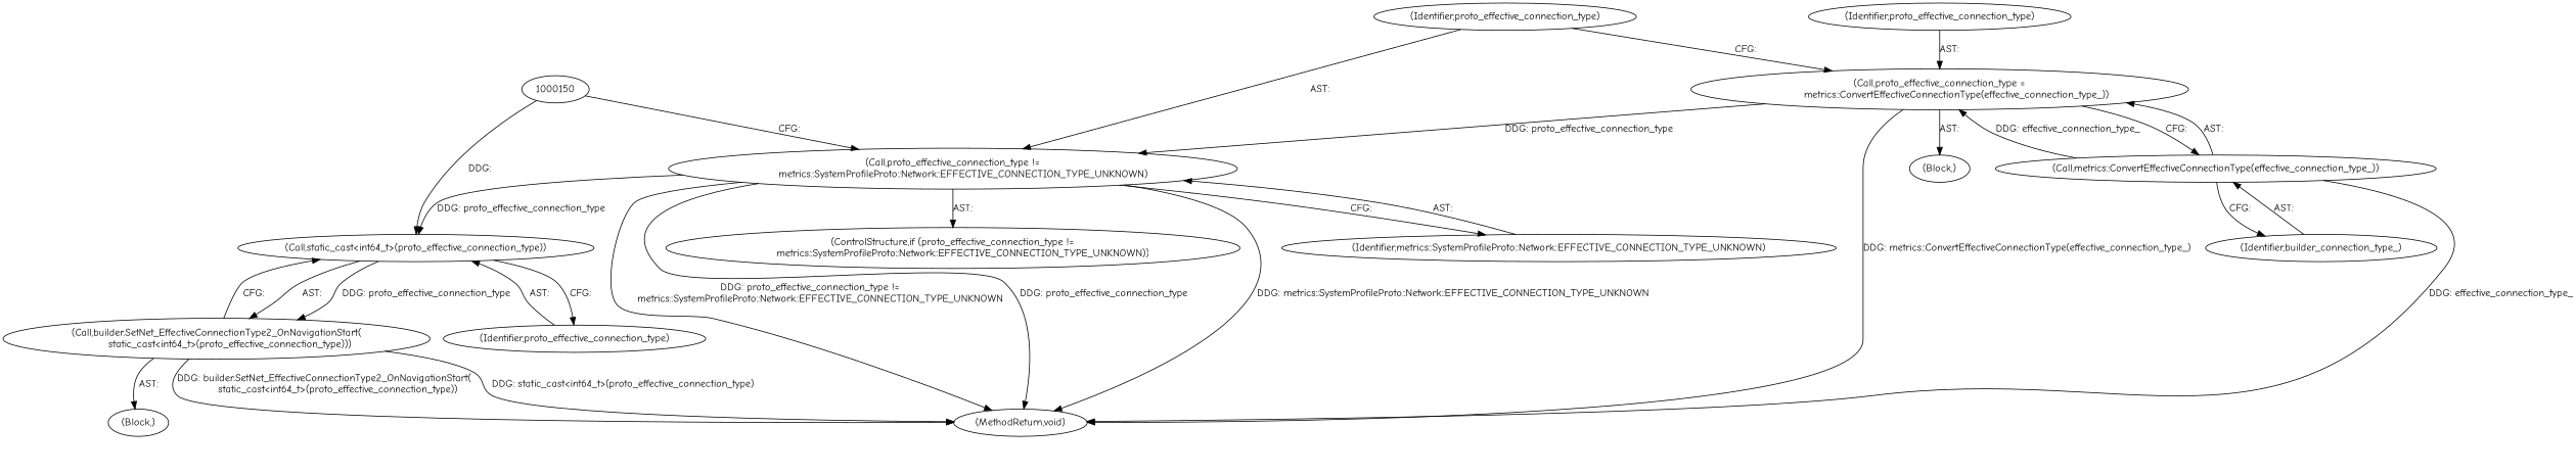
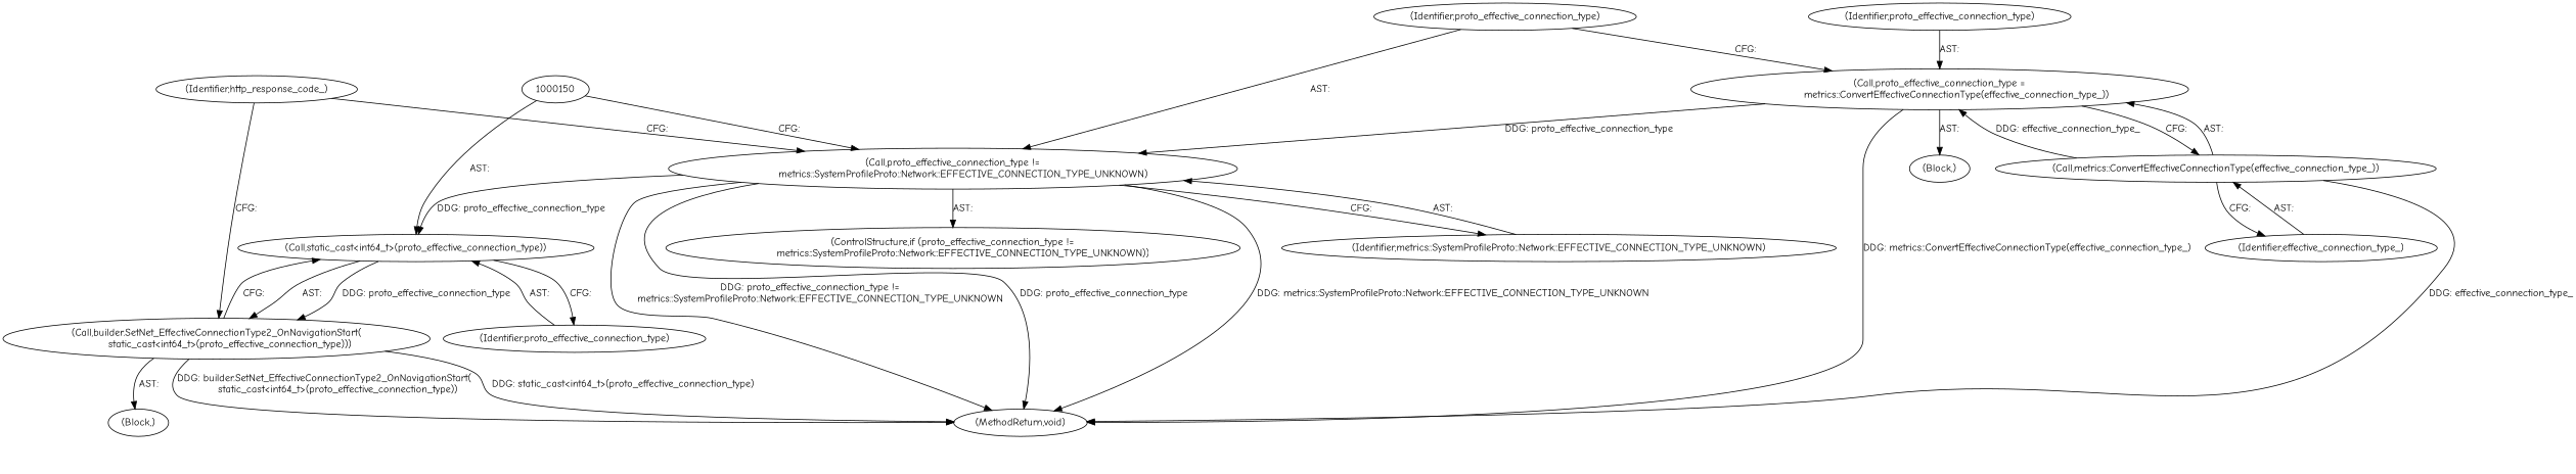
  digraph {
    fontname="Comic Neue"
    node [fontname="Comic Neue"]
    edge [fontname="Comic Neue"]
    n1 [label="(Call,proto_effective_connection_type !=\n      metrics::SystemProfileProto::Network::EFFECTIVE_CONNECTION_TYPE_UNKNOWN)"]
    n2 [label="(Call,static_cast<int64_t>(proto_effective_connection_type))"]
    n3 [label="(Identifier,metrics::SystemProfileProto::Network::EFFECTIVE_CONNECTION_TYPE_UNKNOWN)"]
    n4 [label="(ControlStructure,if (proto_effective_connection_type !=\n      metrics::SystemProfileProto::Network::EFFECTIVE_CONNECTION_TYPE_UNKNOWN))"]
    n5 [label="(MethodReturn,void)"]
    n6 [label="(Call,builder.SetNet_EffectiveConnectionType2_OnNavigationStart(\n        static_cast<int64_t>(proto_effective_connection_type)))"]
    n7 [label="(Identifier,proto_effective_connection_type)"]
    n8 [label="(Call,proto_effective_connection_type =\n          metrics::ConvertEffectiveConnectionType(effective_connection_type_))"]
    n9 [label="(Call,metrics::ConvertEffectiveConnectionType(effective_connection_type_))"]
    n10 [label="(Block,)"]
-   n11 [label="(Identifier,builder_connection_type_)"]
+   n11 [label="(Identifier,effective_connection_type_)"]
    n12 [label="(Block,)"]
    n13 [label="(Identifier,proto_effective_connection_type)"]
    n14 [label="(Identifier,proto_effective_connection_type)"]
+   n15 [label="(Identifier,http_response_code_)"]
    1000150
    n1 -> n2 [label="DDG: proto_effective_connection_type"]
    n1 -> n3 [label="CFG: "]
    n1 -> n4 [label="AST: "]
    n1 -> n5 [label="DDG: proto_effective_connection_type !=\n      metrics::SystemProfileProto::Network::EFFECTIVE_CONNECTION_TYPE_UNKNOWN"]
    n1 -> n5 [label="DDG: proto_effective_connection_type"]
    n1 -> n5 [label="DDG: metrics::SystemProfileProto::Network::EFFECTIVE_CONNECTION_TYPE_UNKNOWN"]
    n2 -> n6 [label="AST: "]
    n2 -> n6 [label="DDG: proto_effective_connection_type"]
    n2 -> n7 [label="CFG: "]
    n3 -> n1 [label="AST: "]
    n6 -> n2 [label="CFG: "]
    n6 -> n5 [label="DDG: static_cast<int64_t>(proto_effective_connection_type)"]
    n6 -> n5 [label="DDG: builder.SetNet_EffectiveConnectionType2_OnNavigationStart(\n        static_cast<int64_t>(proto_effective_connection_type))"]
    n6 -> n12 [label="AST: "]
    n7 -> n2 [label="AST: "]
    n8 -> n1 [label="DDG: proto_effective_connection_type"]
    n8 -> n5 [label="DDG: metrics::ConvertEffectiveConnectionType(effective_connection_type_)"]
    n8 -> n9 [label="CFG: "]
    n8 -> n10 [label="AST: "]
    n9 -> n5 [label="DDG: effective_connection_type_"]
    n9 -> n8 [label="AST: "]
    n9 -> n8 [label="DDG: effective_connection_type_"]
    n9 -> n11 [label="CFG: "]
    n11 -> n9 [label="AST: "]
    n13 -> n1 [label="AST: "]
    n13 -> n8 [label="CFG: "]
    n14 -> n8 [label="AST: "]
+   n15 -> n1 [label="CFG: "]
+   n15 -> n6 [label="CFG: "]
    1000150 -> n1 [label="CFG: "]
-   1000150 -> n2 [label="DDG: "]
+   1000150 -> n2 [label="AST: "]
  }
